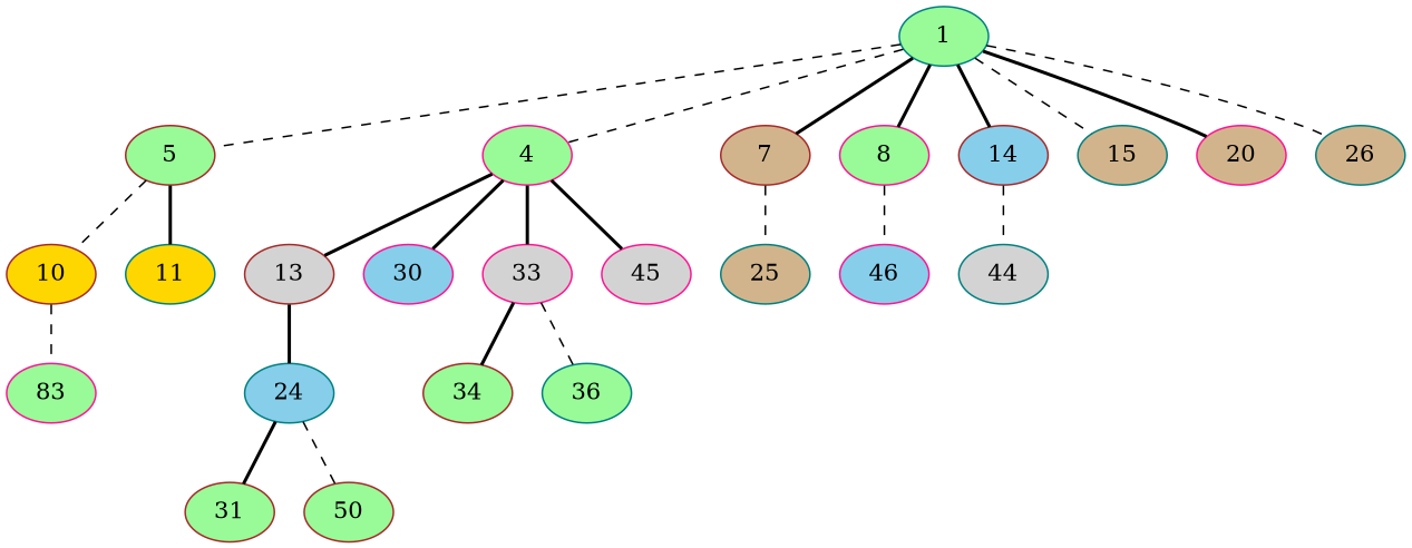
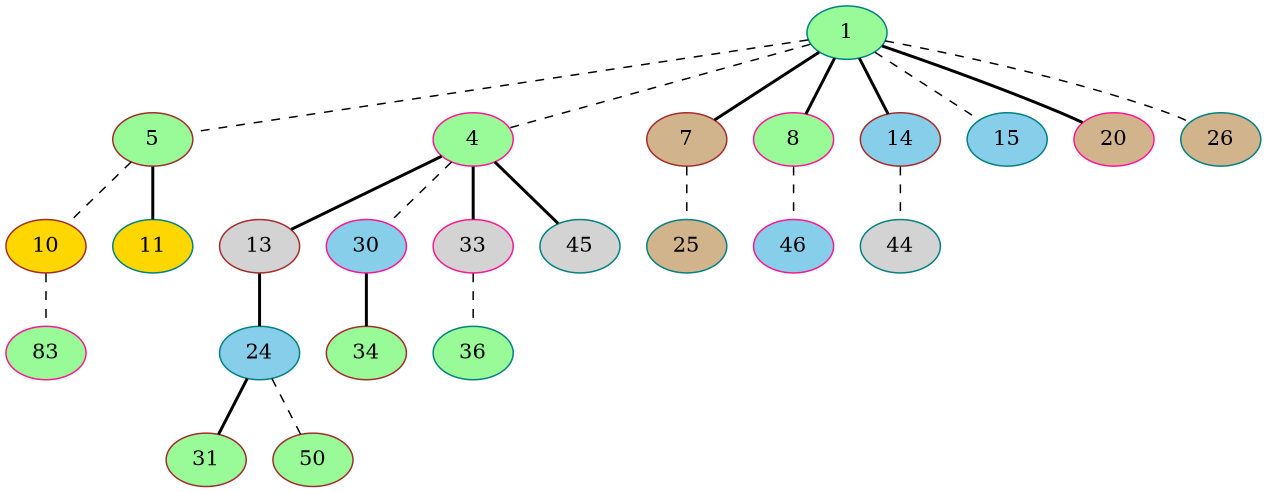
  graph {
    node [color=teal fillcolor=palegreen style=filled]
    edge [style=dashed]
    1 [super="+2+39+4+3"]
    5 [color=brown]
    n3 [color=deeppink label=4 super="+32"]
    7 [color=brown fillcolor=tan super="+14"]
    8 [color=deeppink]
    n6 [color=brown fillcolor=skyblue label=14 super="+21"]
-   15 [fillcolor=tan super="+28+16"]
+   15 [fillcolor=skyblue super="+28+16"]
    20 [color=deeppink fillcolor=tan super="+27"]
    26 [fillcolor=tan super="+38"]
    10 [color=brown fillcolor=gold super="+17"]
    11 [fillcolor=gold]
    13 [color=brown fillcolor=lightgrey]
    30 [color=deeppink fillcolor=skyblue]
    33 [color=deeppink fillcolor=lightgrey]
-   45 [color=deeppink fillcolor=lightgrey]
+   45 [fillcolor=lightgrey]
    25 [fillcolor=tan]
    46 [color=deeppink fillcolor=skyblue]
    44 [fillcolor=lightgrey]
    n19 [color=deeppink label=83]
    24 [fillcolor=skyblue super="+34+41"]
    n21 [color=brown label=34]
    36
    31 [color=brown]
    50 [color=brown]
    1 -- 5
    1 -- n3
    1 -- 7 [style=bold]
    1 -- 8 [style=bold]
    1 -- n6 [style=bold]
    1 -- 15
    1 -- 20 [style=bold]
    1 -- 26
    5 -- 10
    5 -- 11 [style=bold]
    n3 -- 13 [style=bold]
-   n3 -- 30 [style=bold]
+   n3 -- 30
    n3 -- 33 [style=bold]
    n3 -- 45 [style=bold]
    7 -- 25
    8 -- 46
    n6 -- 44
    10 -- n19
    13 -- 24 [style=bold]
-   33 -- n21 [style=bold]
+   30 -- n21 [style=bold]
    33 -- 36
    24 -- 31 [style=bold]
    24 -- 50
  }
